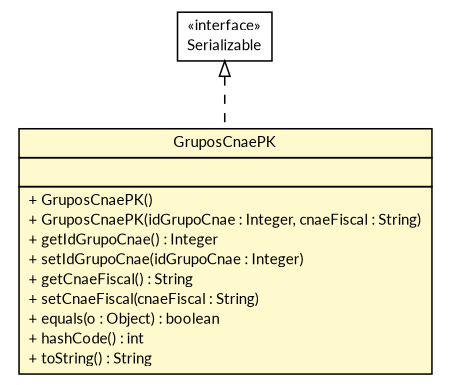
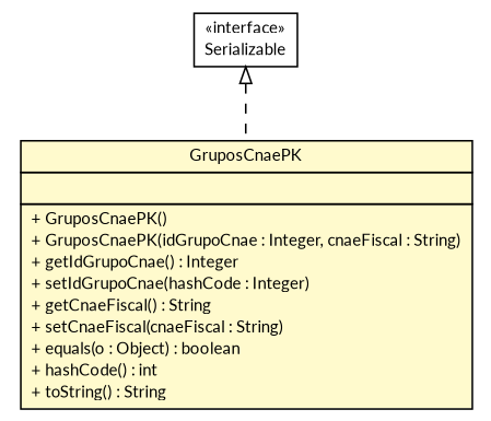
  digraph {
    nodesep=0.25
    ranksep=0.5
    fontname=Lato
    node [fontcolor=black fontname=Lato fontsize=10.0 shape=plaintext]
-   n1 [label=<<table title="br.gov.to.sefaz.arr.persistence.entity.GruposCnaePK" border="0" cellborder="1" cellspacing="0" cellpadding="2" port="p" bgcolor="lemonChiffon" href="./GruposCnaePK.html"> 		<tr><td><table border="0" cellspacing="0" cellpadding="1"> <tr><td align="center" balign="center"> GruposCnaePK </td></tr> 		</table></td></tr> 		<tr><td><table border="0" cellspacing="0" cellpadding="1"> <tr><td align="left" balign="left">  </td></tr> 		</table></td></tr> 		<tr><td><table border="0" cellspacing="0" cellpadding="1"> <tr><td align="left" balign="left"> + GruposCnaePK() </td></tr> <tr><td align="left" balign="left"> + GruposCnaePK(idGrupoCnae : Integer, cnaeFiscal : String) </td></tr> <tr><td align="left" balign="left"> + getIdGrupoCnae() : Integer </td></tr> <tr><td align="left" balign="left"> + setIdGrupoCnae(idGrupoCnae : Integer) </td></tr> <tr><td align="left" balign="left"> + getCnaeFiscal() : String </td></tr> <tr><td align="left" balign="left"> + setCnaeFiscal(cnaeFiscal : String) </td></tr> <tr><td align="left" balign="left"> + equals(o : Object) : boolean </td></tr> <tr><td align="left" balign="left"> + hashCode() : int </td></tr> <tr><td align="left" balign="left"> + toString() : String </td></tr> 		</table></td></tr> 		</table>>]
+   n1 [label=<<table title="br.gov.to.sefaz.arr.persistence.entity.GruposCnaePK" border="0" cellborder="1" cellspacing="0" cellpadding="2" port="p" bgcolor="lemonChiffon" href="./GruposCnaePK.html"> 		<tr><td><table border="0" cellspacing="0" cellpadding="1"> <tr><td align="center" balign="center"> GruposCnaePK </td></tr> 		</table></td></tr> 		<tr><td><table border="0" cellspacing="0" cellpadding="1"> <tr><td align="left" balign="left">  </td></tr> 		</table></td></tr> 		<tr><td><table border="0" cellspacing="0" cellpadding="1"> <tr><td align="left" balign="left"> + GruposCnaePK() </td></tr> <tr><td align="left" balign="left"> + GruposCnaePK(idGrupoCnae : Integer, cnaeFiscal : String) </td></tr> <tr><td align="left" balign="left"> + getIdGrupoCnae() : Integer </td></tr> <tr><td align="left" balign="left"> + setIdGrupoCnae(hashCode : Integer) </td></tr> <tr><td align="left" balign="left"> + getCnaeFiscal() : String </td></tr> <tr><td align="left" balign="left"> + setCnaeFiscal(cnaeFiscal : String) </td></tr> <tr><td align="left" balign="left"> + equals(o : Object) : boolean </td></tr> <tr><td align="left" balign="left"> + hashCode() : int </td></tr> <tr><td align="left" balign="left"> + toString() : String </td></tr> 		</table></td></tr> 		</table>>]
    n2 [label=<<table title="java.io.Serializable" border="0" cellborder="1" cellspacing="0" cellpadding="2" port="p" href="http://java.sun.com/j2se/1.4.2/docs/api/java/io/Serializable.html"> 		<tr><td><table border="0" cellspacing="0" cellpadding="1"> <tr><td align="center" balign="center"> &#171;interface&#187; </td></tr> <tr><td align="center" balign="center"> Serializable </td></tr> 		</table></td></tr> 		</table>>]
    n2 -> n1 [arrowtail=empty dir=back fontname=Lato fontsize=10 headport=p labelfontname=arial labelfontsize=10 style=dashed tailport=p]
  }
